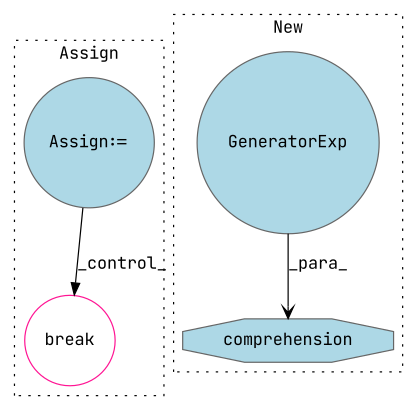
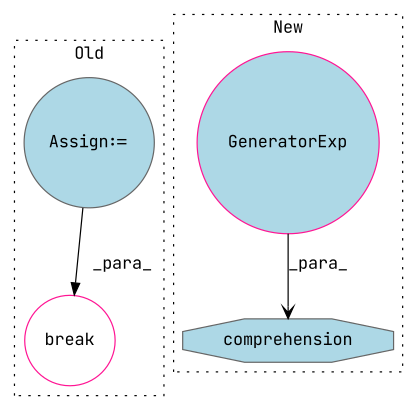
  digraph {
    fontname="JetBrains Mono"
    node [color=deeppink fillcolor=lightblue fontname="JetBrains Mono" l=3 shape=circle style=filled]
    edge [fontname="JetBrains Mono"]
    n1 [a=94 fillcolor=white l=5 label=break s=55828]
    n2 [a=68 color=gray40 label="Assign:=" s=54610]
-   n3 [a=55 color=gray40 l=34 label=GeneratorExp s=53866]
+   n3 [a=55 l=34 label=GeneratorExp s=53866]
    n4 [a=45 color=gray40 label=comprehension s=53875 shape=octagon]
    subgraph cluster_1 {
-     label=Assign
+     label=Old
      style=dotted
      n1
      n2
    }
    subgraph cluster_2 {
      label=New
      style=dotted
      n3
      n4
    }
-   n2 -> n1 [arrowhead=normal label=_control_]
+   n2 -> n1 [arrowhead=normal label=_para_]
    n3 -> n4 [arrowhead=vee label=_para_]
  }
